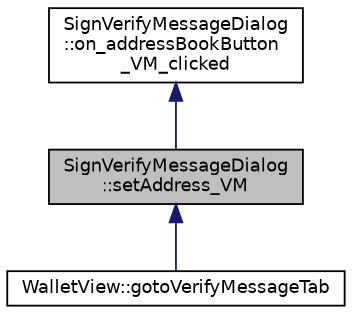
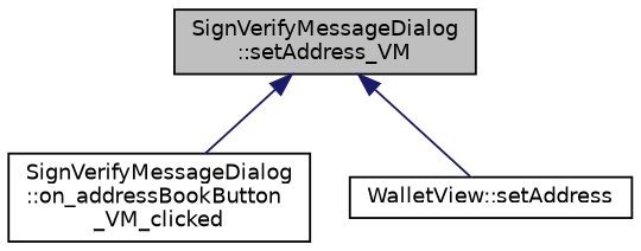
  digraph {
    rankdir=TB
    node [color=black fillcolor=white fontname=Helvetica fontsize=10 shape=record style=filled]
    edge [color=midnightblue dir=back fontname=Helvetica fontsize=10 labelfontname=Helvetica labelfontsize=10 style=solid]
    n1 [fillcolor=grey75 fontcolor=black height=0.2 label="SignVerifyMessageDialog\l::setAddress_VM" width=0.4]
    n2 [height=0.2 label="SignVerifyMessageDialog\l::on_addressBookButton\l_VM_clicked" width=0.4]
-   n3 [height=0.2 label="WalletView::gotoVerifyMessageTab" width=0.4]
-   n2 -> n1
+   n3 [height=0.2 label="WalletView::setAddress" width=0.4]
+   n1 -> n2
    n1 -> n3
  }
